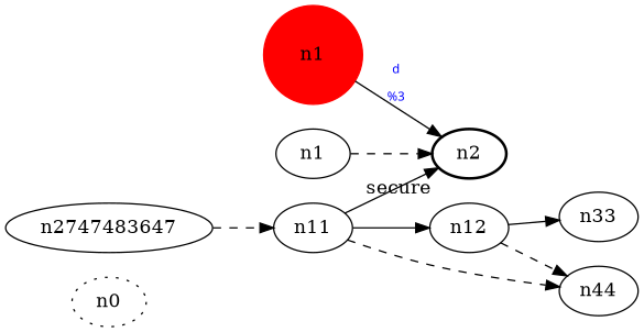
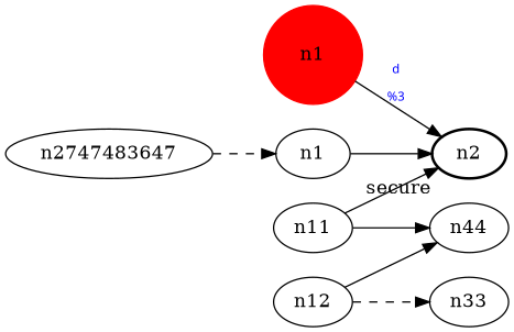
  digraph {
    fontcolor=blue
    rankdir=LR
-   n0 [fillcolor="#123%n\r\n'xcalc%p$'NaN\r\n\0" style=dotted]
    n1 [color=red height=1 style=filled width=1]
    n2 [style=bold xlabel=secure]
    n2147483647 [label=n2747483647]
    "󠁈n1"
    n11
    n22 [label=n12]
    n44
    n33
    n1 -> n2 [fontcolor=blue fontname="comic sans" fontsize=9 label="d\n\l\G"]
-   n2147483647 -> n11 [style=dashed]
-   "󠁈n1" -> n2 [style=dashed]
+   n2147483647 -> "󠁈n1" [style=dashed]
+   "󠁈n1" -> n2 [style=solid]
    n11 -> n2
-   n11 -> n22
-   n11 -> n44 [style=dashed]
-   n22 -> n44 [style=dashed]
-   n22 -> n33
+   n11 -> n44
+   n22 -> n44
+   n22 -> n33 [style=dashed]
  }
